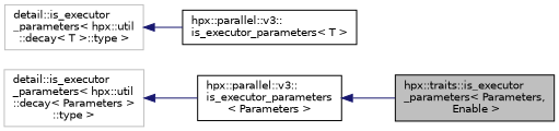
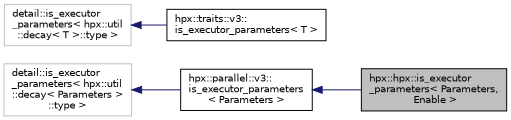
  digraph {
    rankdir=LR
    node [color=black fillcolor=white fontname=Helvetica fontsize=10 shape=record style=filled]
    edge [color=midnightblue dir=back fontname=Helvetica fontsize=10 labelfontname=Helvetica labelfontsize=10 style=solid]
-   n1 [fillcolor=grey75 fontcolor=black height=0.2 label="hpx::traits::is_executor\l_parameters\< Parameters,\l Enable \>" width=0.4]
+   n1 [fillcolor=grey75 fontcolor=black height=0.2 label="hpx::hpx::is_executor\l_parameters\< Parameters,\l Enable \>" width=0.4]
    n2 [height=0.2 label="hpx::parallel::v3::\lis_executor_parameters\l\< Parameters \>" width=0.4]
    n3 [color=grey75 height=0.2 label="detail::is_executor\l_parameters\< hpx::util\l::decay\< Parameters  \>\l::type \>" width=0.4]
-   n4 [height=0.2 label="hpx::parallel::v3::\lis_executor_parameters\< T \>" width=0.4]
+   n4 [height=0.2 label="hpx::traits::v3::\lis_executor_parameters\< T \>" width=0.4]
    n5 [color=grey75 height=0.2 label="detail::is_executor\l_parameters\< hpx::util\l::decay\< T \>::type \>" width=0.4]
    n2 -> n1
    n3 -> n2
    n5 -> n4
  }
